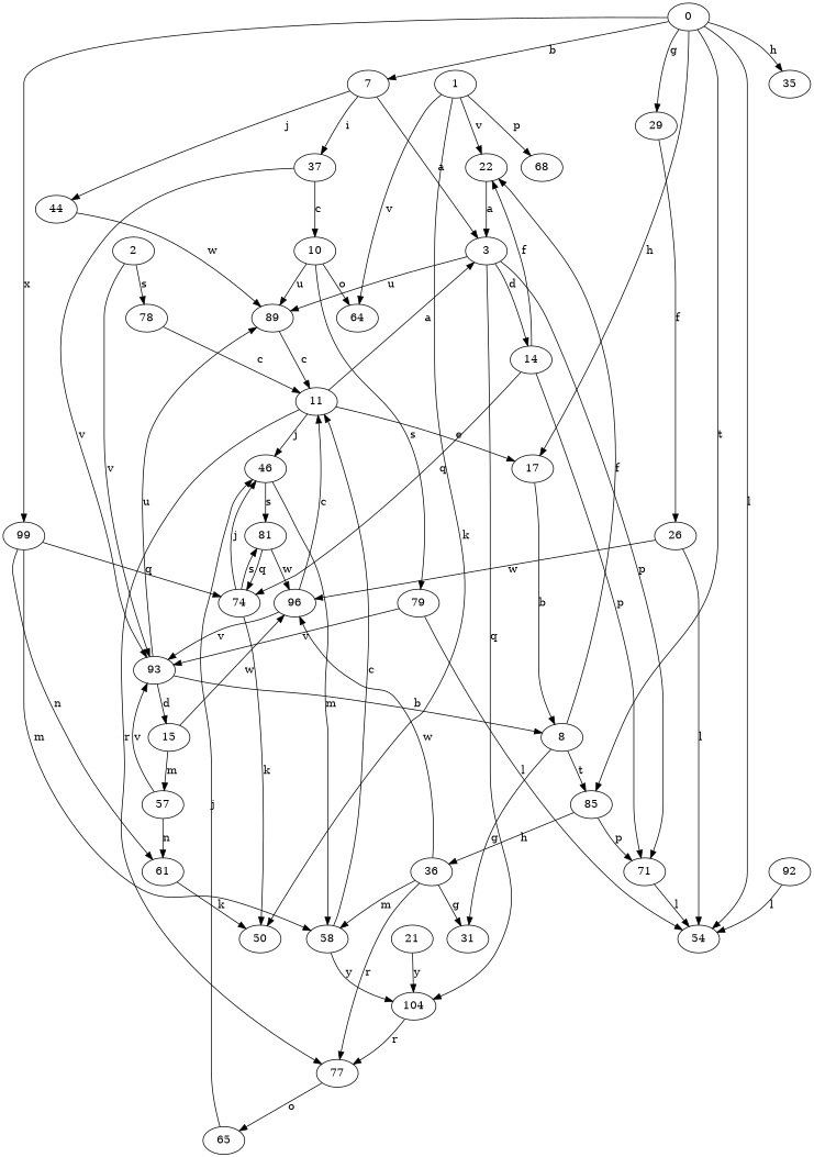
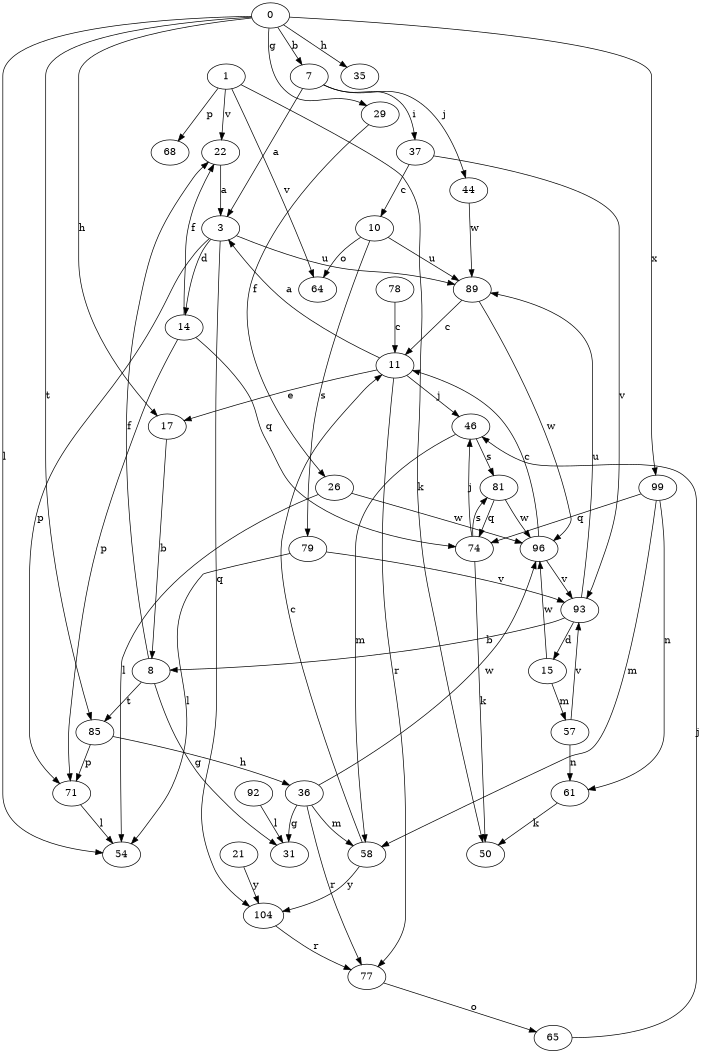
  strict digraph {
    1
    50
    64
    68
    22
    92
    54
-   2
    78
    93
    11
    89
    8
    15
    3
    14
    71
    104
    74
    96
    77
    7
    37
    44
    10
    31
    85
    36
    79
    17
    46
    58
    81
    65
    57
    61
    21
    26
    29
    0
    35
    99
    1 -> 50 [label=k]
    1 -> 64 [label=v]
    1 -> 68 [label=p]
    1 -> 22 [label=v]
    22 -> 3 [label=a]
-   92 -> 54 [label=l]
-   2 -> 78 [label=s]
-   2 -> 93 [label=v]
+   92 -> 31 [label=l]
    78 -> 11 [label=c]
    93 -> 89 [label=u]
    93 -> 8 [label=b]
    93 -> 15 [label=d]
    11 -> 3 [label=a]
    11 -> 77 [label=r]
    11 -> 17 [label=e]
    11 -> 46 [label=j]
    89 -> 11 [label=c]
+   89 -> 96 [label=w]
    8 -> 22 [label=f]
    8 -> 31 [label=g]
    8 -> 85 [label=t]
    15 -> 96 [label=w]
    15 -> 57 [label=m]
    3 -> 89 [label=u]
    3 -> 14 [label=d]
    3 -> 71 [label=p]
    3 -> 104 [label=q]
    14 -> 22 [label=f]
    14 -> 71 [label=p]
    14 -> 74 [label=q]
    71 -> 54 [label=l]
    104 -> 77 [label=r]
    74 -> 50 [label=k]
    74 -> 46 [label=j]
    74 -> 81 [label=s]
    96 -> 93 [label=v]
    96 -> 11 [label=c]
    77 -> 65 [label=o]
    7 -> 3 [label=a]
    7 -> 37 [label=i]
    7 -> 44 [label=j]
    37 -> 93 [label=v]
    37 -> 10 [label=c]
    44 -> 89 [label=w]
    10 -> 64 [label=o]
    10 -> 89 [label=u]
    10 -> 79 [label=s]
    85 -> 71 [label=p]
    85 -> 36 [label=h]
    36 -> 96 [label=w]
    36 -> 77 [label=r]
    36 -> 31 [label=g]
    36 -> 58 [label=m]
    79 -> 54 [label=l]
    79 -> 93 [label=v]
    17 -> 8 [label=b]
    46 -> 58 [label=m]
    46 -> 81 [label=s]
    58 -> 11 [label=c]
    58 -> 104 [label=y]
    81 -> 74 [label=q]
    81 -> 96 [label=w]
    65 -> 46 [label=j]
    57 -> 93 [label=v]
    57 -> 61 [label=n]
    61 -> 50 [label=k]
    21 -> 104 [label=y]
    26 -> 54 [label=l]
    26 -> 96 [label=w]
    29 -> 26 [label=f]
    0 -> 54 [label=l]
    0 -> 7 [label=b]
    0 -> 85 [label=t]
    0 -> 17 [label=h]
    0 -> 29 [label=g]
    0 -> 35 [label=h]
    0 -> 99 [label=x]
    99 -> 74 [label=q]
    99 -> 58 [label=m]
    99 -> 61 [label=n]
  }
